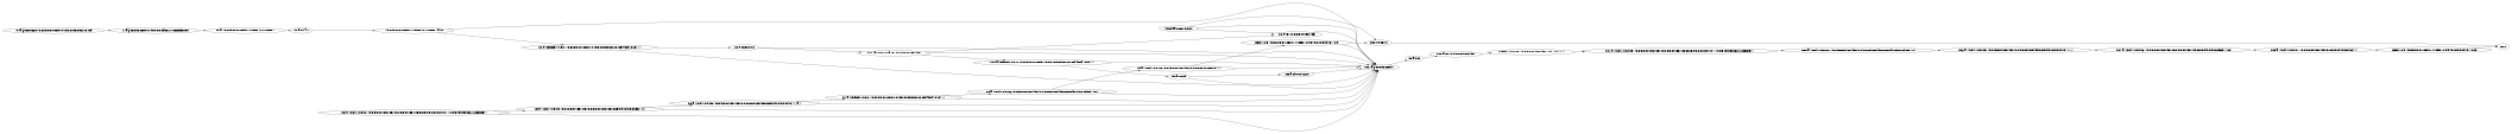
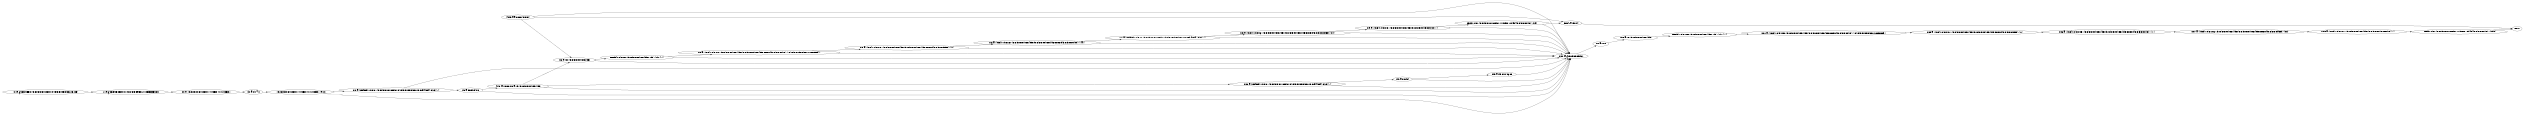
  digraph {
    fontname="DejaVu Sans"
    rankdir=LR
    node [fontname="DejaVu Sans"]
    edge [fontname="DejaVu Sans"]
    n1 [label="r4 := @caughtexception1: java.lang.reflect.AnnotatedElement"]
    "r0 := @parameter0: javaT.lang.annotation.SingleMemberFloatArrayDef"
    "$i0 = <javaT.lang.'annotation'.UnitTest: int numTests>"
    "$i1 = $i0 + 1"
    "<javaT.lang.'annotation'.UnitTest: int numTests> = $i1"
    "$r1 = interfaceinvoke r0.<javaT.lang.'annotation'.SingleMemberFloatArrayDef: float[] value()>()"
    "$r11 := @caughtexception"
    "$i2 = lengthof $r1"
    "r12 = $r11"
    "if $i2 != 1 goto $r2 = new java.lang.StringBuilder"
    "$r10 = interfaceinvoke r0.<javaT.lang.'annotation'.SingleMemberFloatArrayDef: float[] value()>()"
    "$r2 = new java.lang.StringBuilder"
    "$f0 = $r10[0]"
+   "specialinvoke $r2.<java.lang.StringBuilder: void <init>()>()"
    "$b3 = $f0 cmpl 16.0F"
    "if $b3 == 0 goto (branch)"
    "goto [?= return]"
    return
    "$r3 = virtualinvoke $r2.<java.lang.StringBuilder: java.lang.StringBuilder append(java.lang.String)>(\"SingleMemberFloatArrAcceptDef \")"
    "$r5 = virtualinvoke $r3.<java.lang.StringBuilder: java.lang.StringBuilder append(java.lang.Object)>(r4)"
    "$r6 = virtualinvoke $r5.<java.lang.StringBuilder: java.lang.StringBuilder append(java.lang.String)>(\" = \")"
    "$r7 = interfaceinvoke r0.<javaT.lang.'annotation'.SingleMemberFloatArrayDef: float[] value()>()"
    "$r8 = virtualinvoke $r6.<java.lang.StringBuilder: java.lang.StringBuilder append(java.lang.Object)>($r7)"
    "$r9 = virtualinvoke $r8.<java.lang.StringBuilder: java.lang.String toString()>()"
    "staticinvoke <javaT.lang.'annotation'.UnitTest: void fail(java.lang.String)>($r9)"
    "$r13 = new java.lang.StringBuilder"
    "specialinvoke $r13.<java.lang.StringBuilder: void <init>()>()"
    "$r14 = virtualinvoke $r13.<java.lang.StringBuilder: java.lang.StringBuilder append(java.lang.String)>(\"SingleMemberFloatArrAcceptDef \")"
    "$r15 = virtualinvoke $r14.<java.lang.StringBuilder: java.lang.StringBuilder append(java.lang.Object)>(r4)"
    "$r16 = virtualinvoke $r15.<java.lang.StringBuilder: java.lang.StringBuilder append(java.lang.String)>(\": \")"
    "$r17 = virtualinvoke $r16.<java.lang.StringBuilder: java.lang.StringBuilder append(java.lang.Object)>(r12)"
    "$r18 = virtualinvoke $r17.<java.lang.StringBuilder: java.lang.String toString()>()"
    "staticinvoke <javaT.lang.'annotation'.UnitTest: void fail(java.lang.String)>($r18)"
    n1 -> "$i0 = <javaT.lang.'annotation'.UnitTest: int numTests>"
    "r0 := @parameter0: javaT.lang.annotation.SingleMemberFloatArrayDef" -> n1
    "$i0 = <javaT.lang.'annotation'.UnitTest: int numTests>" -> "$i1 = $i0 + 1"
    "$i1 = $i0 + 1" -> "<javaT.lang.'annotation'.UnitTest: int numTests> = $i1"
    "<javaT.lang.'annotation'.UnitTest: int numTests> = $i1" -> "$r1 = interfaceinvoke r0.<javaT.lang.'annotation'.SingleMemberFloatArrayDef: float[] value()>()"
    "<javaT.lang.'annotation'.UnitTest: int numTests> = $i1" -> "$r11 := @caughtexception"
    "$r1 = interfaceinvoke r0.<javaT.lang.'annotation'.SingleMemberFloatArrayDef: float[] value()>()" -> "$r11 := @caughtexception"
    "$r1 = interfaceinvoke r0.<javaT.lang.'annotation'.SingleMemberFloatArrayDef: float[] value()>()" -> "$i2 = lengthof $r1"
    "$r11 := @caughtexception" -> "r12 = $r11"
    "$i2 = lengthof $r1" -> "$r11 := @caughtexception"
    "$i2 = lengthof $r1" -> "if $i2 != 1 goto $r2 = new java.lang.StringBuilder"
    "r12 = $r11" -> "$r13 = new java.lang.StringBuilder"
    "if $i2 != 1 goto $r2 = new java.lang.StringBuilder" -> "$r11 := @caughtexception"
    "if $i2 != 1 goto $r2 = new java.lang.StringBuilder" -> "$r10 = interfaceinvoke r0.<javaT.lang.'annotation'.SingleMemberFloatArrayDef: float[] value()>()"
    "if $i2 != 1 goto $r2 = new java.lang.StringBuilder" -> "$r2 = new java.lang.StringBuilder"
    "$r10 = interfaceinvoke r0.<javaT.lang.'annotation'.SingleMemberFloatArrayDef: float[] value()>()" -> "$r11 := @caughtexception"
    "$r10 = interfaceinvoke r0.<javaT.lang.'annotation'.SingleMemberFloatArrayDef: float[] value()>()" -> "$f0 = $r10[0]"
    "$r2 = new java.lang.StringBuilder" -> "$r11 := @caughtexception"
+   "$r2 = new java.lang.StringBuilder" -> "specialinvoke $r2.<java.lang.StringBuilder: void <init>()>()"
    "$f0 = $r10[0]" -> "$r11 := @caughtexception"
    "$f0 = $r10[0]" -> "$b3 = $f0 cmpl 16.0F"
+   "specialinvoke $r2.<java.lang.StringBuilder: void <init>()>()" -> "$r11 := @caughtexception"
+   "specialinvoke $r2.<java.lang.StringBuilder: void <init>()>()" -> "$r3 = virtualinvoke $r2.<java.lang.StringBuilder: java.lang.StringBuilder append(java.lang.String)>(\"SingleMemberFloatArrAcceptDef \")"
    "$b3 = $f0 cmpl 16.0F" -> "$r11 := @caughtexception"
    "if $b3 == 0 goto (branch)" -> "$r11 := @caughtexception"
    "if $b3 == 0 goto (branch)" -> "$r2 = new java.lang.StringBuilder"
    "if $b3 == 0 goto (branch)" -> "goto [?= return]"
    "goto [?= return]" -> return
    "$r3 = virtualinvoke $r2.<java.lang.StringBuilder: java.lang.StringBuilder append(java.lang.String)>(\"SingleMemberFloatArrAcceptDef \")" -> "$r11 := @caughtexception"
    "$r3 = virtualinvoke $r2.<java.lang.StringBuilder: java.lang.StringBuilder append(java.lang.String)>(\"SingleMemberFloatArrAcceptDef \")" -> "$r5 = virtualinvoke $r3.<java.lang.StringBuilder: java.lang.StringBuilder append(java.lang.Object)>(r4)"
    "$r5 = virtualinvoke $r3.<java.lang.StringBuilder: java.lang.StringBuilder append(java.lang.Object)>(r4)" -> "$r11 := @caughtexception"
    "$r5 = virtualinvoke $r3.<java.lang.StringBuilder: java.lang.StringBuilder append(java.lang.Object)>(r4)" -> "$r6 = virtualinvoke $r5.<java.lang.StringBuilder: java.lang.StringBuilder append(java.lang.String)>(\" = \")"
    "$r6 = virtualinvoke $r5.<java.lang.StringBuilder: java.lang.StringBuilder append(java.lang.String)>(\" = \")" -> "$r11 := @caughtexception"
    "$r6 = virtualinvoke $r5.<java.lang.StringBuilder: java.lang.StringBuilder append(java.lang.String)>(\" = \")" -> "$r7 = interfaceinvoke r0.<javaT.lang.'annotation'.SingleMemberFloatArrayDef: float[] value()>()"
    "$r7 = interfaceinvoke r0.<javaT.lang.'annotation'.SingleMemberFloatArrayDef: float[] value()>()" -> "$r11 := @caughtexception"
    "$r7 = interfaceinvoke r0.<javaT.lang.'annotation'.SingleMemberFloatArrayDef: float[] value()>()" -> "$r8 = virtualinvoke $r6.<java.lang.StringBuilder: java.lang.StringBuilder append(java.lang.Object)>($r7)"
    "$r8 = virtualinvoke $r6.<java.lang.StringBuilder: java.lang.StringBuilder append(java.lang.Object)>($r7)" -> "$r11 := @caughtexception"
    "$r8 = virtualinvoke $r6.<java.lang.StringBuilder: java.lang.StringBuilder append(java.lang.Object)>($r7)" -> "$r9 = virtualinvoke $r8.<java.lang.StringBuilder: java.lang.String toString()>()"
    "$r9 = virtualinvoke $r8.<java.lang.StringBuilder: java.lang.String toString()>()" -> "$r11 := @caughtexception"
    "$r9 = virtualinvoke $r8.<java.lang.StringBuilder: java.lang.String toString()>()" -> "staticinvoke <javaT.lang.'annotation'.UnitTest: void fail(java.lang.String)>($r9)"
    "staticinvoke <javaT.lang.'annotation'.UnitTest: void fail(java.lang.String)>($r9)" -> "$r11 := @caughtexception"
    "staticinvoke <javaT.lang.'annotation'.UnitTest: void fail(java.lang.String)>($r9)" -> "goto [?= return]"
    "$r13 = new java.lang.StringBuilder" -> "specialinvoke $r13.<java.lang.StringBuilder: void <init>()>()"
    "specialinvoke $r13.<java.lang.StringBuilder: void <init>()>()" -> "$r14 = virtualinvoke $r13.<java.lang.StringBuilder: java.lang.StringBuilder append(java.lang.String)>(\"SingleMemberFloatArrAcceptDef \")"
    "$r14 = virtualinvoke $r13.<java.lang.StringBuilder: java.lang.StringBuilder append(java.lang.String)>(\"SingleMemberFloatArrAcceptDef \")" -> "$r15 = virtualinvoke $r14.<java.lang.StringBuilder: java.lang.StringBuilder append(java.lang.Object)>(r4)"
    "$r15 = virtualinvoke $r14.<java.lang.StringBuilder: java.lang.StringBuilder append(java.lang.Object)>(r4)" -> "$r16 = virtualinvoke $r15.<java.lang.StringBuilder: java.lang.StringBuilder append(java.lang.String)>(\": \")"
    "$r16 = virtualinvoke $r15.<java.lang.StringBuilder: java.lang.StringBuilder append(java.lang.String)>(\": \")" -> "$r17 = virtualinvoke $r16.<java.lang.StringBuilder: java.lang.StringBuilder append(java.lang.Object)>(r12)"
    "$r17 = virtualinvoke $r16.<java.lang.StringBuilder: java.lang.StringBuilder append(java.lang.Object)>(r12)" -> "$r18 = virtualinvoke $r17.<java.lang.StringBuilder: java.lang.String toString()>()"
    "$r18 = virtualinvoke $r17.<java.lang.StringBuilder: java.lang.String toString()>()" -> "staticinvoke <javaT.lang.'annotation'.UnitTest: void fail(java.lang.String)>($r18)"
    "staticinvoke <javaT.lang.'annotation'.UnitTest: void fail(java.lang.String)>($r18)" -> return
  }
